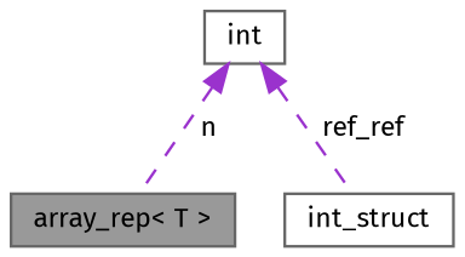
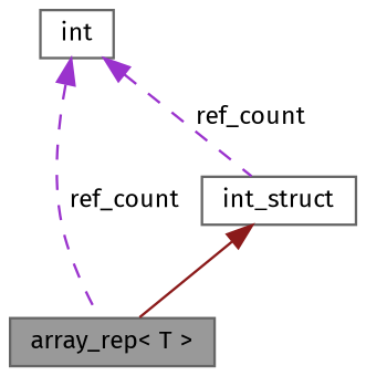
  digraph {
    fontname="Fira Sans"
    node [color=gray40 fillcolor=white fontname="Fira Sans" fontsize=10 shape=box style=filled]
    edge [color=darkorchid3 dir=back fontname="Fira Sans" fontsize=10 labelfontname=Helvetica labelfontsize=10 style=dashed]
    n1 [fillcolor=grey60 fontcolor=black height=0.2 label="array_rep\< T \>" width=0.4]
    n2 [height=0.2 label=int_struct width=0.4]
    n3 [height=0.2 label=int width=0.4]
-   n3 -> n1 [label=" n"]
-   n3 -> n2 [label=" ref_ref"]
+   n2 -> n1 [color=firebrick4 style=solid]
+   n3 -> n1 [label=" ref_count"]
+   n3 -> n2 [label=" ref_count"]
  }
